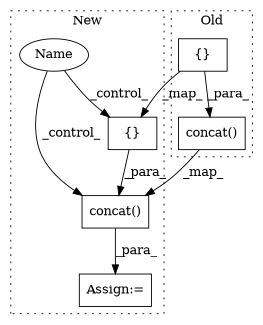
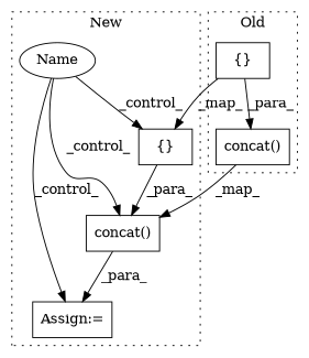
  digraph {
    node [a=75 l="1,0" shape=box]
    n1 [l="10,10" label="concat()" s="10722,10755"]
    n2 [a=59 label="{}" s="10732,10754"]
    n3 [l="18,10" label="concat()" s="12459,12500"]
    n4 [a=59 label="{}" s="12477,12499"]
    n5 [a=68 l=3 label="Assign:=" s=12456]
    n6 [a=87 l=17 label=Name s=12318 shape=ellipse]
    subgraph cluster_1 {
      label=Old
      style=dotted
      n1
      n2
    }
    subgraph cluster_2 {
      label=New
      style=dotted
      n3
      n4
      n5
      n6
    }
    n1 -> n3 [label=_map_]
    n2 -> n1 [label=_para_]
    n2 -> n4 [label=_map_]
    n3 -> n5 [label=_para_]
    n4 -> n3 [label=_para_]
    n6 -> n3 [label=_control_]
    n6 -> n4 [label=_control_]
+   n6 -> n5 [label=_control_]
  }
